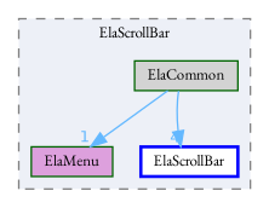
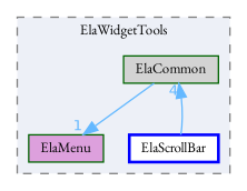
  digraph {
    compound=true
    fontname="EB Garamond"
    node [color=darkgreen fontname="EB Garamond" fontsize=10 shape=box style=filled]
    edge [color=steelblue1 fontcolor=steelblue1 fontname="EB Garamond" fontsize=10 labeldistance=1.5 labelfontname=Helvetica labelfontsize=10]
    n1 [fillcolor=plum height=0.2 label=ElaMenu width=0.4]
    n2 [fillcolor=lightgrey height=0.2 label=ElaCommon width=0.4]
    n3 [color=blue fillcolor=white height=0.2 label=ElaScrollBar style="filled,bold" width=0.4]
    subgraph cluster_1 {
      bgcolor="#edf0f7"
      fontsize=10
-     label=ElaScrollBar
+     label=ElaWidgetTools
      pencolor=grey50
      style="filled,dashed"
      n1
      n2
      n3
    }
    n2 -> n1 [headlabel=1]
-   n2 -> n3 [headlabel=4]
+   n3 -> n2 [headlabel=4]
  }
